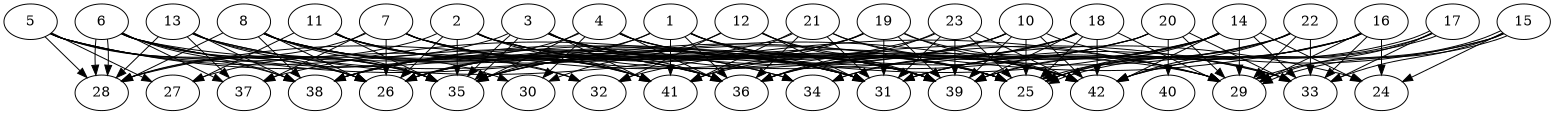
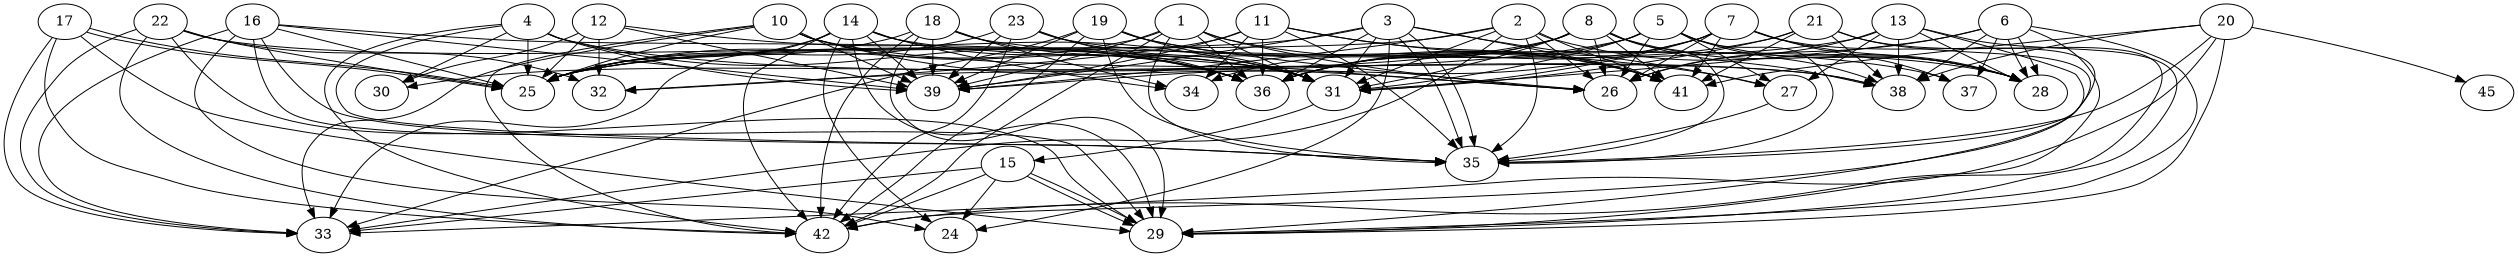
  digraph {
    node [alpha=0.10]
    1 [alpha=0.05 expect_size=171786718489900000]
    25 [expect_size=2635425339240500224]
    26 [alpha=0.08 expect_size=557794241901480]
    31 [alpha=0.17 expect_size=402352070152502848]
    35 [expect_size=7593378963683738]
    36 [alpha=0.05 expect_size=786548071800301312]
    39 [expect_size=194679930979186900992]
    41 [alpha=0.14 expect_size=7714345178502822]
    42 [alpha=0.04 expect_size=892226400080101376000]
    2 [alpha=0.05 expect_size=22782208183184860]
    28 [alpha=0.11 expect_size=927712935936000000]
    33 [alpha=0.03 expect_size=490633156463465472]
    3 [alpha=0.05 expect_size=726241126441236992]
    24 [alpha=0.08 expect_size=8333246540254462]
    27 [alpha=0.08 expect_size=333326390991511355392]
    4 [alpha=0.13 expect_size=315160495371543488]
    30 [alpha=0.19 expect_size=62584037637619712000]
    38 [expect_size=625467197107517312]
    5 [alpha=0.01 expect_size=56994090054582272000]
    32 [alpha=0.01 expect_size=587597938284645]
    6 [alpha=0.14 expect_size=113831983206539198464]
    29 [alpha=0.00 expect_size=320940813268065189888]
    37 [alpha=0.06 expect_size=3178231844881563648]
    7 [alpha=0.13 expect_size=15740859382718484]
    8 [alpha=0.12 expect_size=9258923569356186]
    34 [alpha=0.11 expect_size=34703747519750484]
    10 [alpha=0.18 expect_size=106001068882346901504]
    11 [expect_size=2735059756326537216]
    12 [alpha=0.06 expect_size=732121399077025]
    13 [alpha=0.08 expect_size=31804070879869528]
    14 [alpha=0.14 expect_size=2837903428383671]
    15 [alpha=0.14 expect_size=101716326607432688]
    16 [alpha=0.04 expect_size=1426636273231186624512]
    17 [alpha=0.08 expect_size=292934140244558]
    18 [alpha=0.09 expect_size=461463540098813394944]
    19 [alpha=0.07 expect_size=68283343953899552768]
    20 [alpha=0.20 expect_size=1711655145666546499584]
-   40 [alpha=0.17 expect_size=1572228287095967318016]
+   40 [alpha=0.17 expect_size=1572228287095967318016 label=45]
    21 [alpha=0.15 expect_size=3692573081964783]
    22 [alpha=0.16 expect_size=591478823622880384]
    23 [expect_size=30058208538759728]
    1 -> 25
    1 -> 26
    1 -> 31
    1 -> 35
    1 -> 36
    1 -> 39
    1 -> 41
    1 -> 42
    2 -> 25
    2 -> 26
    2 -> 31
    2 -> 35
    2 -> 39
    2 -> 41
    2 -> 28
    2 -> 33
    3 -> 25
    3 -> 31
    3 -> 35
    3 -> 35
    3 -> 36
    3 -> 39
    3 -> 41
    3 -> 24
    3 -> 27
    4 -> 25
    4 -> 35
    4 -> 36
    4 -> 39
    4 -> 42
    4 -> 30
    4 -> 38
    5 -> 26
    5 -> 31
    5 -> 35
    5 -> 36
    5 -> 28
    5 -> 27
    5 -> 38
    5 -> 32
    6 -> 26
    6 -> 31
-   6 -> 35
+   27 -> 35
    6 -> 42
    6 -> 28
    6 -> 28
    6 -> 38
    6 -> 29
    6 -> 37
    7 -> 26
    7 -> 31
    7 -> 36
    7 -> 39
    7 -> 41
    7 -> 28
    7 -> 29
    7 -> 37
    8 -> 26
    8 -> 31
    8 -> 35
    8 -> 36
    8 -> 41
    8 -> 28
    8 -> 30
    8 -> 38
    8 -> 34
    10 -> 25
    10 -> 26
    10 -> 36
    10 -> 39
    10 -> 42
    10 -> 33
    10 -> 38
    11 -> 35
    11 -> 36
    11 -> 39
    11 -> 41
    11 -> 27
    11 -> 32
    11 -> 34
    12 -> 25
    12 -> 31
    12 -> 39
    12 -> 30
    12 -> 32
    13 -> 25
    13 -> 26
    13 -> 35
    13 -> 28
    13 -> 38
    13 -> 29
-   13 -> 37
+   13 -> 27
    14 -> 25
    14 -> 36
    14 -> 39
    14 -> 42
    14 -> 33
    14 -> 24
    14 -> 29
    14 -> 37
    14 -> 34
-   15 -> 31
+   31 -> 15
    15 -> 42
    15 -> 33
    15 -> 24
    15 -> 29
    15 -> 29
    16 -> 25
    16 -> 31
    16 -> 35
    16 -> 39
    16 -> 33
    16 -> 24
    16 -> 29
    17 -> 25
    17 -> 25
    17 -> 42
    17 -> 33
    17 -> 29
    18 -> 25
    18 -> 26
    18 -> 36
    18 -> 39
    18 -> 42
    18 -> 29
    18 -> 34
    19 -> 26
    19 -> 31
    19 -> 35
    19 -> 39
    19 -> 41
    19 -> 42
    19 -> 33
    20 -> 35
    20 -> 41
    20 -> 33
    20 -> 38
    20 -> 29
    20 -> 40
    21 -> 31
    21 -> 36
    21 -> 41
    21 -> 42
    21 -> 38
    21 -> 29
    22 -> 25
    22 -> 31
    22 -> 42
    22 -> 33
    22 -> 32
    22 -> 29
    23 -> 25
    23 -> 31
    23 -> 36
    23 -> 39
    23 -> 42
    23 -> 28
  }
